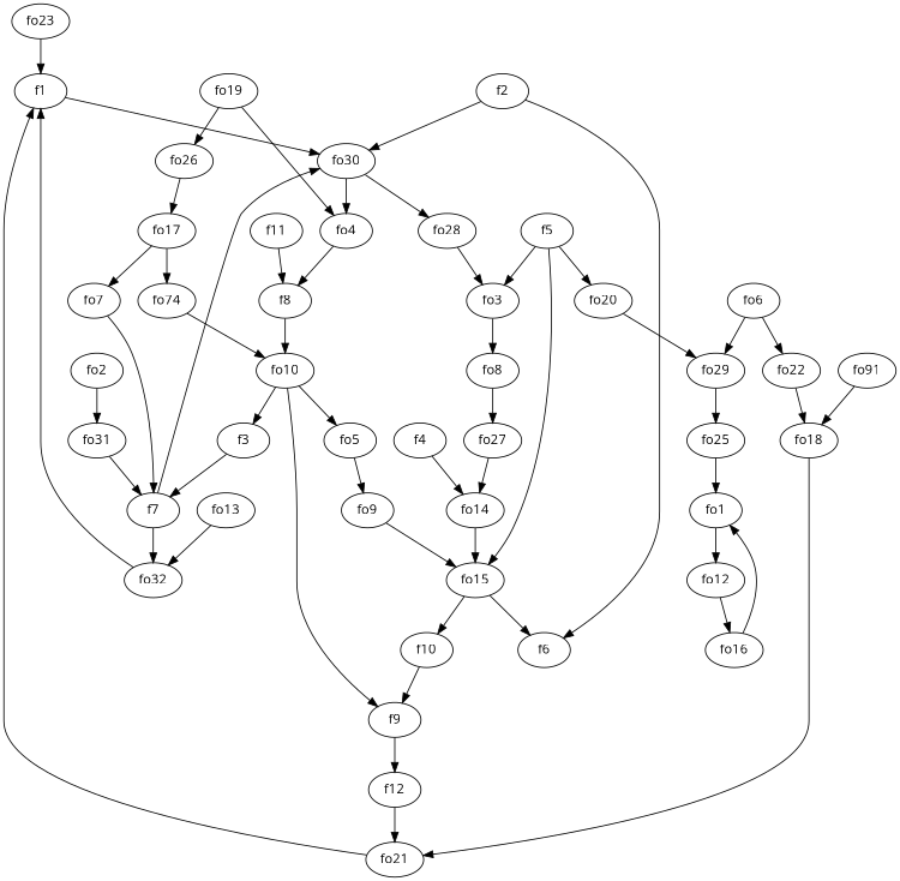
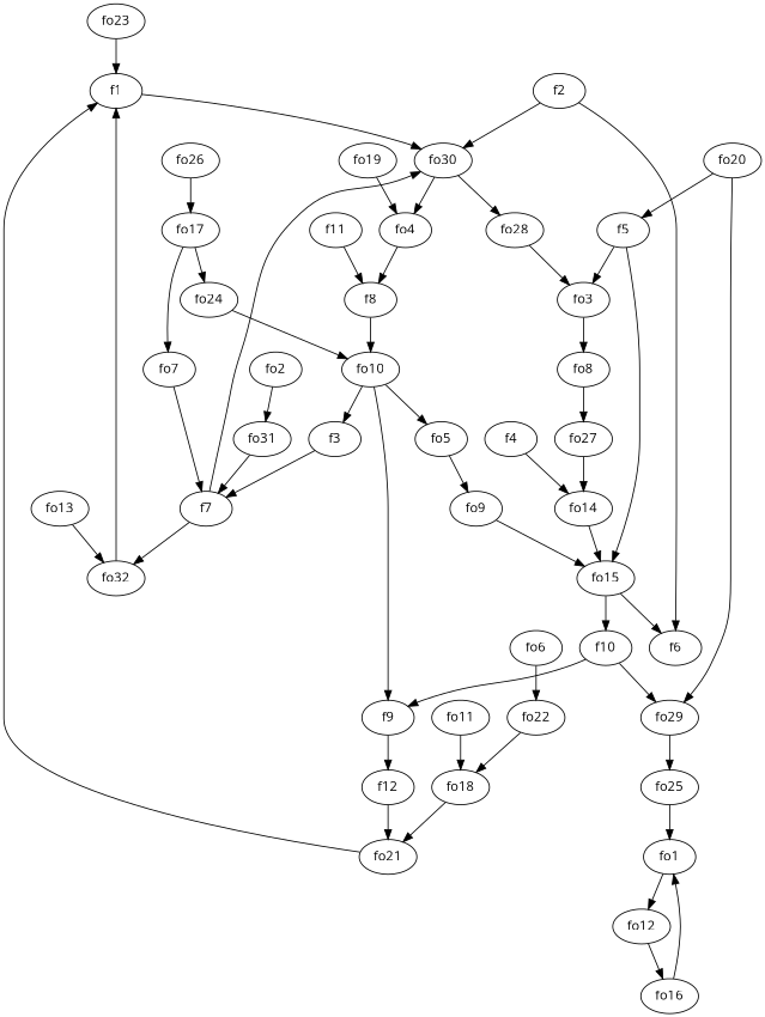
  strict digraph {
    fontname="Open Sans"
    node [fontname="Open Sans"]
    edge [fontname="Open Sans" weight=2]
    f1
    fo30
    fo4
    fo28
    f2
    f6
    f3
    f7
    fo32
    f4
    fo14
    fo15
    f5
    fo3
    fo20
    fo8
    f10
    fo29
    fo5
    fo9
    f8
    fo10
    f9
    f12
    fo21
    fo25
    f11
    fo1
    fo12
    fo2
    fo31
    fo27
    fo6
    fo22
    fo18
    fo7
-   fo11 [label=fo91]
+   fo11
    fo16
    fo13
    fo17
-   fo24 [label=fo74]
+   fo24
    fo19
    fo26
    fo23
    f1 -> fo30
    fo30 -> fo4
    fo30 -> fo28
    fo4 -> f8
    fo28 -> fo3
    f2 -> fo30
    f2 -> f6
    f3 -> f7
    f7 -> fo30
    f7 -> fo32
    fo32 -> f1
    f4 -> fo14
    fo14 -> fo15
    fo15 -> f6
    fo15 -> f10
    f5 -> fo15
    f5 -> fo3
-   f5 -> fo20
+   fo20 -> f5
    fo3 -> fo8
    fo20 -> fo29
    fo8 -> fo27
-   fo6 -> fo29
+   f10 -> fo29
    f10 -> f9
    fo29 -> fo25
    fo5 -> fo9
    fo9 -> fo15
    f8 -> fo10
    fo10 -> f3
    fo10 -> fo5
    fo10 -> f9
    f9 -> f12
    f12 -> fo21
    fo21 -> f1
    fo25 -> fo1
    f11 -> f8
    fo1 -> fo12
    fo12 -> fo16
    fo2 -> fo31
    fo31 -> f7
    fo27 -> fo14
    fo6 -> fo22
    fo22 -> fo18
    fo18 -> fo21
    fo7 -> f7
    fo11 -> fo18
    fo16 -> fo1
    fo13 -> fo32
    fo17 -> fo7
    fo17 -> fo24
    fo24 -> fo10
    fo19 -> fo4
-   fo19 -> fo26
    fo26 -> fo17
    fo23 -> f1
  }
